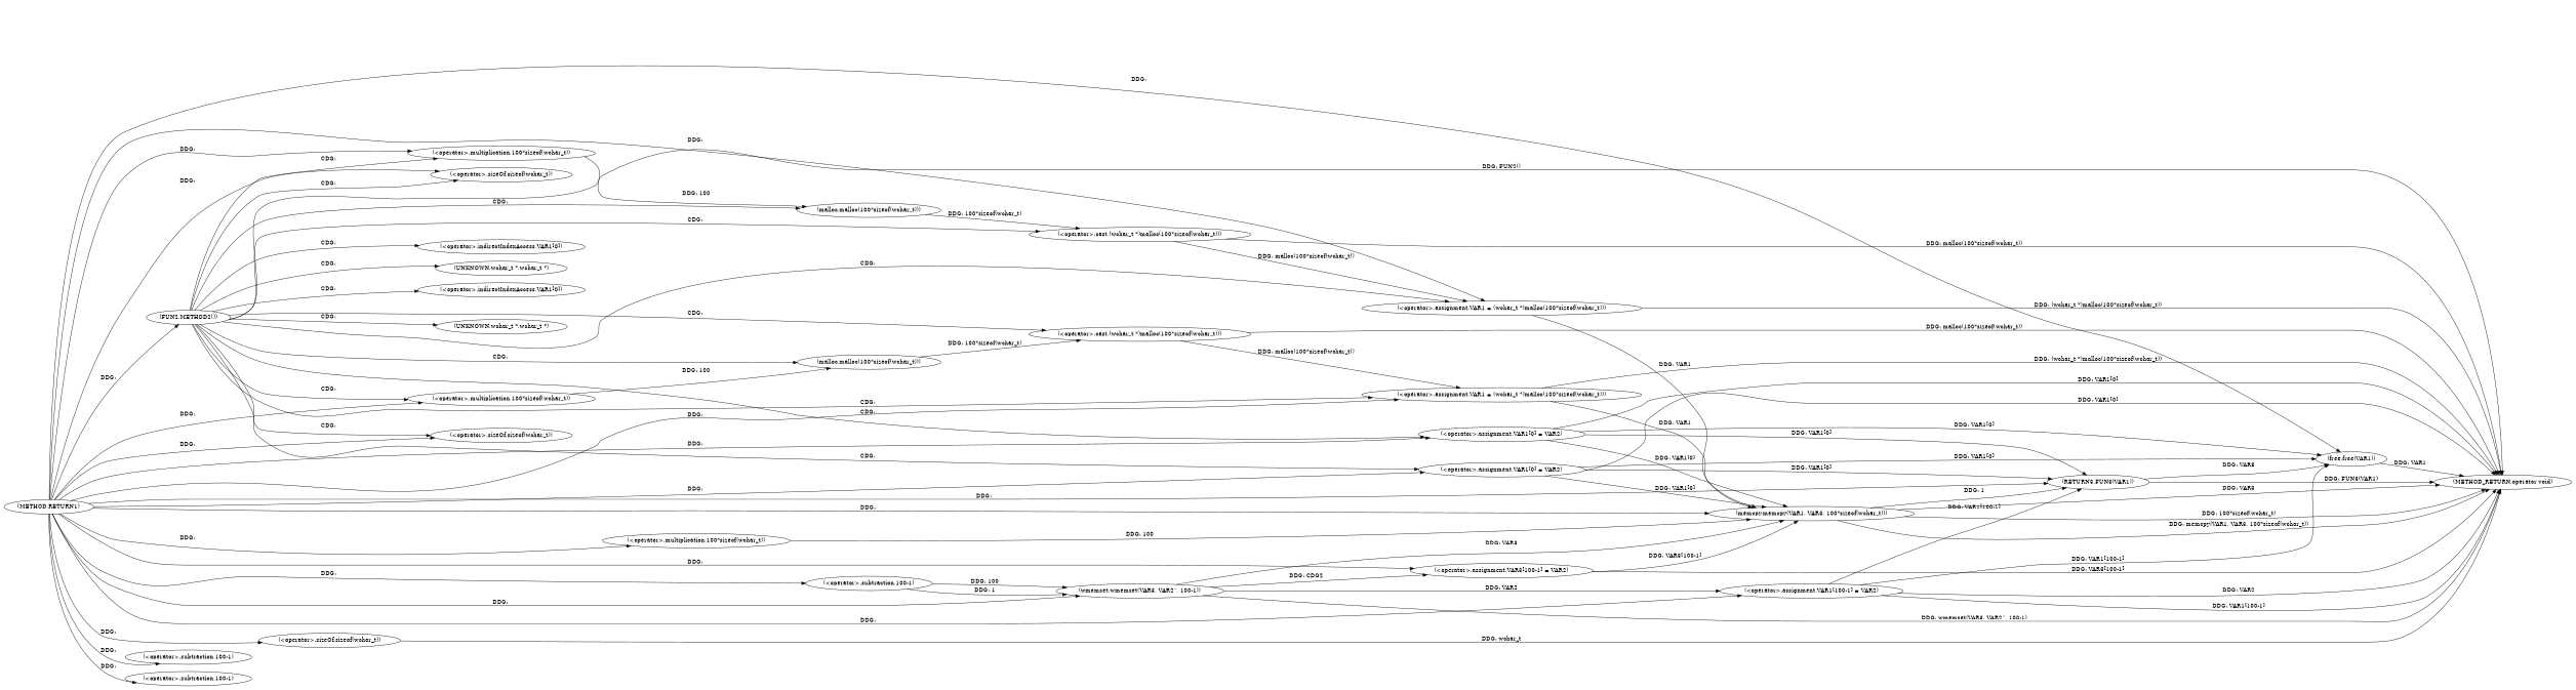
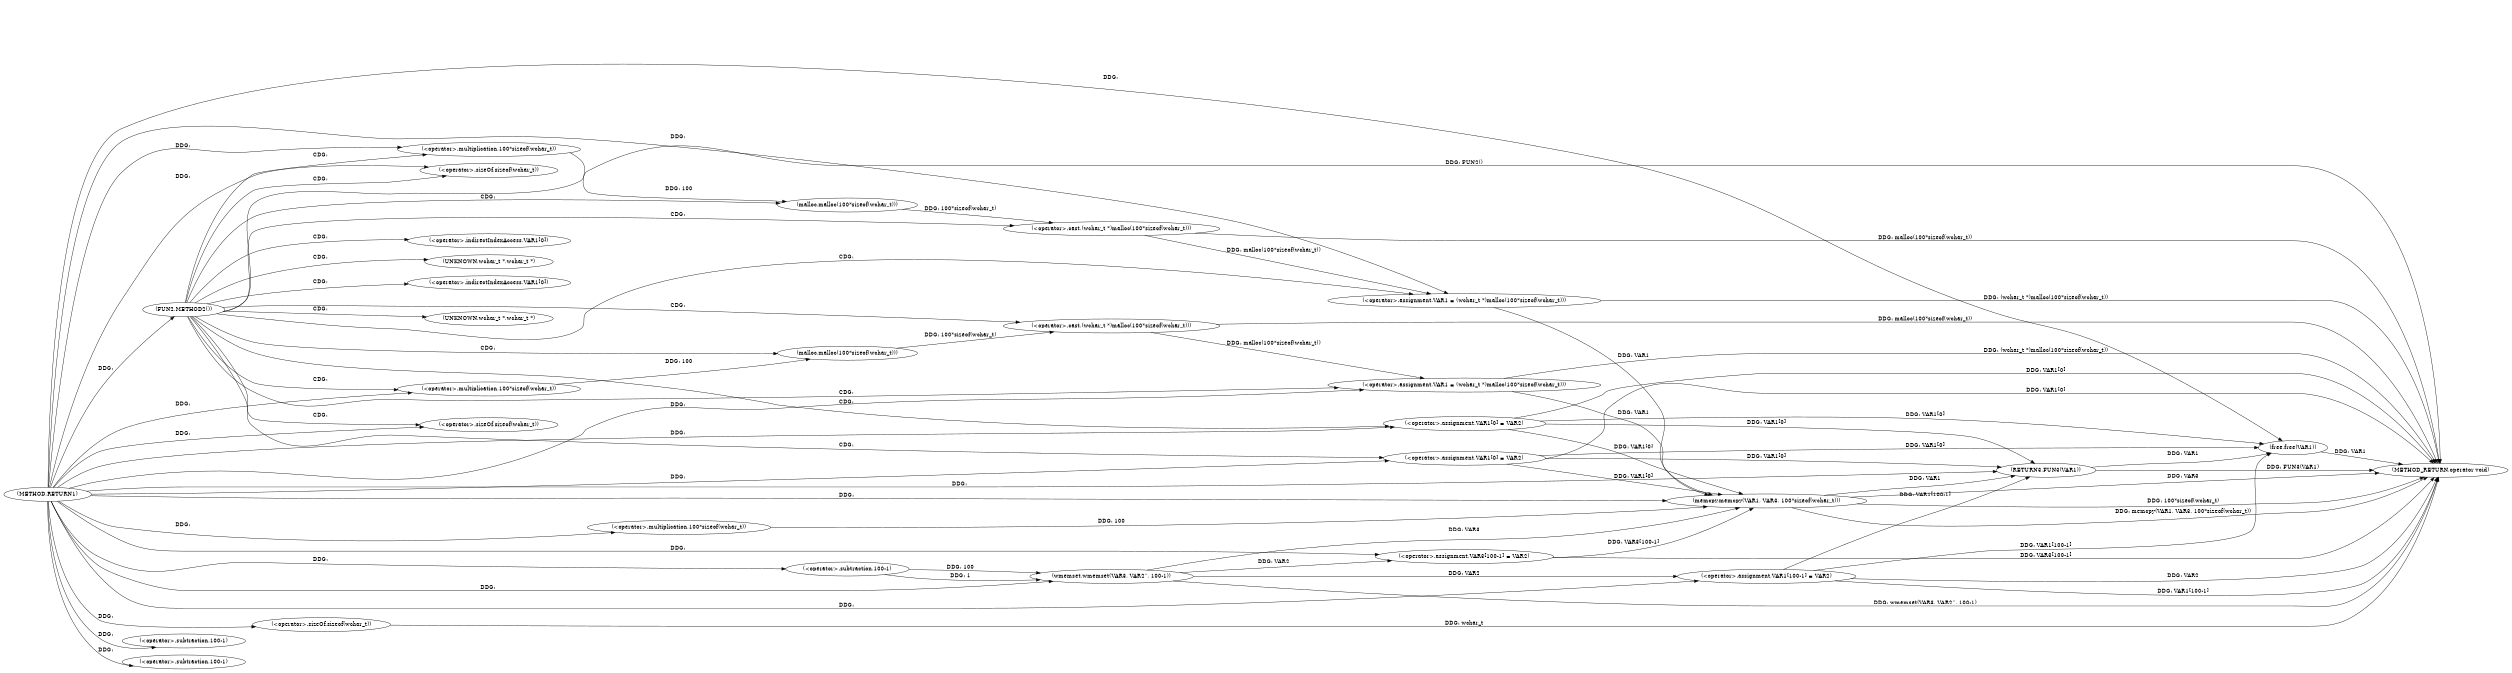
  digraph {
    rankdir=LR
    n1 [label="(METHOD,RETURN1)"]
    n2 [label="(FUN2,METHOD2())"]
    n3 [label="(<operator>.assignment,VAR1 = (wchar_t *)malloc(100*sizeof(wchar_t)))"]
    n4 [label="(<operator>.multiplication,100*sizeof(wchar_t))"]
    n5 [label="(<operator>.sizeOf,sizeof(wchar_t))"]
    n6 [label="(<operator>.assignment,VAR1[0] = VAR2)"]
    n7 [label="(<operator>.assignment,VAR1 = (wchar_t *)malloc(100*sizeof(wchar_t)))"]
    n8 [label="(<operator>.multiplication,100*sizeof(wchar_t))"]
    n9 [label="(<operator>.sizeOf,sizeof(wchar_t))"]
    n10 [label="(<operator>.assignment,VAR1[0] = VAR2)"]
    n11 [label="(wmemset,wmemset(VAR3, VAR2'', 100-1))"]
    n12 [label="(<operator>.subtraction,100-1)"]
    n13 [label="(<operator>.assignment,VAR3[100-1] = VAR2)"]
    n14 [label="(<operator>.subtraction,100-1)"]
    n15 [label="(memcpy,memcpy(VAR1, VAR3, 100*sizeof(wchar_t)))"]
    n16 [label="(<operator>.multiplication,100*sizeof(wchar_t))"]
    n17 [label="(<operator>.sizeOf,sizeof(wchar_t))"]
    n18 [label="(<operator>.assignment,VAR1[100-1] = VAR2)"]
    n19 [label="(<operator>.subtraction,100-1)"]
    n20 [label="(RETURN3,FUN3(VAR1))"]
    n21 [label="(free,free(VAR1))"]
    n22 [label="(METHOD_RETURN,operator void)"]
    n23 [label="(<operator>.cast,(wchar_t *)malloc(100*sizeof(wchar_t)))"]
    n24 [label="(malloc,malloc(100*sizeof(wchar_t)))"]
    n25 [label="(<operator>.cast,(wchar_t *)malloc(100*sizeof(wchar_t)))"]
    n26 [label="(malloc,malloc(100*sizeof(wchar_t)))"]
    n27 [label="(UNKNOWN,wchar_t *,wchar_t *)"]
    n28 [label="(<operator>.indirectIndexAccess,VAR1[0])"]
    n29 [label="(UNKNOWN,wchar_t *,wchar_t *)"]
    n30 [label="(<operator>.indirectIndexAccess,VAR1[0])"]
    n1 -> n2 [label="DDG: "]
    n1 -> n3 [label="DDG: "]
    n1 -> n4 [label="DDG: "]
    n1 -> n5 [label="DDG: "]
    n1 -> n6 [label="DDG: "]
    n1 -> n7 [label="DDG: "]
    n1 -> n8 [label="DDG: "]
    n1 -> n9 [label="DDG: "]
    n1 -> n10 [label="DDG: "]
    n1 -> n11 [label="DDG: "]
    n1 -> n12 [label="DDG: "]
    n1 -> n13 [label="DDG: "]
    n1 -> n14 [label="DDG: "]
    n1 -> n15 [label="DDG: "]
    n1 -> n16 [label="DDG: "]
    n1 -> n17 [label="DDG: "]
    n1 -> n18 [label="DDG: "]
    n1 -> n19 [label="DDG: "]
    n1 -> n20 [label="DDG: "]
    n1 -> n21 [label="DDG: "]
    n2 -> n3 [label="CDG: "]
    n2 -> n4 [label="CDG: "]
    n2 -> n5 [label="CDG: "]
    n2 -> n6 [label="CDG: "]
    n2 -> n7 [label="CDG: "]
    n2 -> n8 [label="CDG: "]
    n2 -> n9 [label="CDG: "]
    n2 -> n10 [label="CDG: "]
    n2 -> n22 [label="DDG: FUN2()"]
    n2 -> n23 [label="CDG: "]
    n2 -> n24 [label="CDG: "]
    n2 -> n25 [label="CDG: "]
    n2 -> n26 [label="CDG: "]
    n2 -> n27 [label="CDG: "]
    n2 -> n28 [label="CDG: "]
    n2 -> n29 [label="CDG: "]
    n2 -> n30 [label="CDG: "]
    n3 -> n15 [label="DDG: VAR1"]
    n3 -> n22 [label="DDG: (wchar_t *)malloc(100*sizeof(wchar_t))"]
    n4 -> n24 [label="DDG: 100"]
    n6 -> n15 [label="DDG: VAR1[0]"]
    n6 -> n20 [label="DDG: VAR1[0]"]
    n6 -> n21 [label="DDG: VAR1[0]"]
    n6 -> n22 [label="DDG: VAR1[0]"]
    n7 -> n15 [label="DDG: VAR1"]
    n7 -> n22 [label="DDG: (wchar_t *)malloc(100*sizeof(wchar_t))"]
    n8 -> n26 [label="DDG: 100"]
    n10 -> n15 [label="DDG: VAR1[0]"]
    n10 -> n20 [label="DDG: VAR1[0]"]
    n10 -> n21 [label="DDG: VAR1[0]"]
    n10 -> n22 [label="DDG: VAR1[0]"]
-   n11 -> n13 [label="DDG: CDG2"]
+   n11 -> n13 [label="DDG: VAR2"]
    n11 -> n15 [label="DDG: VAR3"]
    n11 -> n18 [label="DDG: VAR2"]
    n11 -> n22 [label="DDG: wmemset(VAR3, VAR2'', 100-1)"]
    n12 -> n11 [label="DDG: 100"]
    n12 -> n11 [label="DDG: 1"]
    n13 -> n15 [label="DDG: VAR3[100-1]"]
    n13 -> n22 [label="DDG: VAR3[100-1]"]
-   n15 -> n20 [label="DDG: 1"]
+   n15 -> n20 [label="DDG: VAR1"]
    n15 -> n22 [label="DDG: 100*sizeof(wchar_t)"]
    n15 -> n22 [label="DDG: memcpy(VAR1, VAR3, 100*sizeof(wchar_t))"]
    n15 -> n22 [label="DDG: VAR3"]
    n16 -> n15 [label="DDG: 100"]
    n17 -> n22 [label="DDG: wchar_t"]
    n18 -> n20 [label="DDG: VAR1[100-1]"]
    n18 -> n21 [label="DDG: VAR1[100-1]"]
    n18 -> n22 [label="DDG: VAR1[100-1]"]
    n18 -> n22 [label="DDG: VAR2"]
-   n20 -> n21 [label="DDG: VAR8"]
+   n20 -> n21 [label="DDG: VAR1"]
    n20 -> n22 [label="DDG: FUN3(VAR1)"]
    n21 -> n22 [label="DDG: VAR1"]
    n23 -> n3 [label="DDG: malloc(100*sizeof(wchar_t))"]
    n23 -> n22 [label="DDG: malloc(100*sizeof(wchar_t))"]
    n24 -> n23 [label="DDG: 100*sizeof(wchar_t)"]
    n25 -> n7 [label="DDG: malloc(100*sizeof(wchar_t))"]
    n25 -> n22 [label="DDG: malloc(100*sizeof(wchar_t))"]
    n26 -> n25 [label="DDG: 100*sizeof(wchar_t)"]
  }
